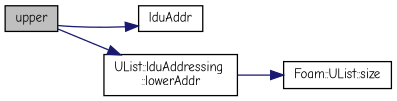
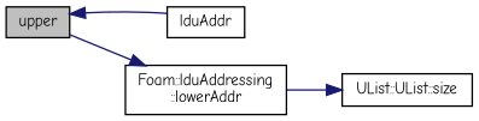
  digraph {
    fontname="Comic Neue"
    rankdir=LR
    node [color=black fontname="Comic Neue" fontsize=10 shape=record]
    edge [color=midnightblue fontname="Comic Neue" fontsize=10 labelfontname=Helvetica labelfontsize=10 style=solid]
    n1 [fillcolor=grey75 fontcolor=black height=0.2 label=upper style=filled width=0.4]
    n2 [height=0.2 label=lduAddr width=0.4]
-   n3 [height=0.2 label="UList::lduAddressing\l::lowerAddr" width=0.4]
-   n4 [height=0.2 label="Foam::UList::size" width=0.4]
-   n1 -> n2
+   n3 [height=0.2 label="Foam::lduAddressing\l::lowerAddr" width=0.4]
+   n4 [height=0.2 label="UList::UList::size" width=0.4]
+   n2 -> n1
    n1 -> n3
    n3 -> n4
  }
